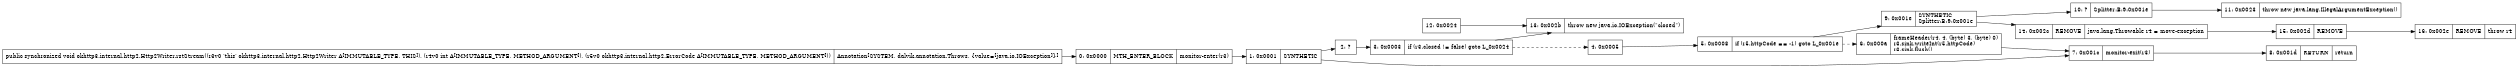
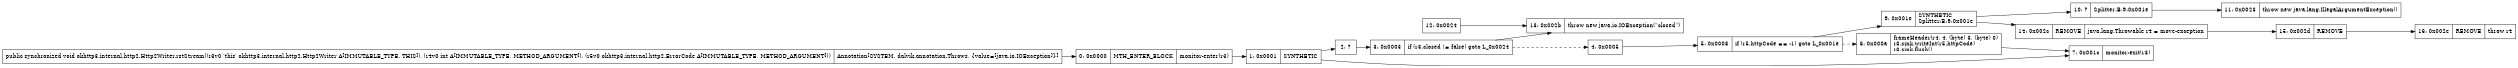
  digraph {
    rankdir=LR
    node [shape=record]
    n1 [label="{0\:\ 0x0000|MTH_ENTER_BLOCK\l|monitor\-enter(r3)\l}"]
    n2 [label="{1\:\ 0x0001|SYNTHETIC\l}"]
    n3 [label="{2\:\ ?}"]
    n4 [label="{7\:\ 0x001c|monitor\-exit(r3)\l}"]
    n5 [label="{3\:\ 0x0003|if (r3.closed != false) goto L_0x0024\l}"]
    n6 [label="{14\:\ 0x002c|REMOVE\l|java.lang.Throwable r4 = move\-exception\l}"]
    n7 [label="{15\:\ 0x002d|REMOVE\l}"]
    n8 [label="{4\:\ 0x0005}"]
    n9 [label="{13\:\ 0x002b|throw new java.io.IOException(\"closed\")\l}"]
    n10 [label="{5\:\ 0x0008|if (r5.httpCode == \-1) goto L_0x001e\l}"]
    n11 [label="{12\:\ 0x0024}"]
    n12 [label="{6\:\ 0x000a|frameHeader(r4, 4, (byte) 3, (byte) 0)\lr3.sink.writeInt(r5.httpCode)\lr3.sink.flush()\l}"]
    n13 [label="{9\:\ 0x001e|SYNTHETIC\lSplitter:B:9:0x001e\l}"]
    n14 [label="{10\:\ ?|Splitter:B:9:0x001e\l}"]
-   n15 [label="{8\:\ 0x001d|RETURN\l|return\l}"]
    n16 [label="{11\:\ 0x0023|throw new java.lang.IllegalArgumentException()\l}"]
    n17 [label="{16\:\ 0x002e|REMOVE\l|throw r4\l}"]
    n18 [label="{public synchronized void okhttp3.internal.http2.Http2Writer.rstStream((r3v0 'this' okhttp3.internal.http2.Http2Writer A[IMMUTABLE_TYPE, THIS]), (r4v0 int A[IMMUTABLE_TYPE, METHOD_ARGUMENT]), (r5v0 okhttp3.internal.http2.ErrorCode A[IMMUTABLE_TYPE, METHOD_ARGUMENT]))  | Annotation[SYSTEM, dalvik.annotation.Throws, \{value=[java.io.IOException]\}]\l}"]
    n1 -> n2
    n2 -> n3
    n2 -> n4
    n3 -> n5
-   n4 -> n15
    n5 -> n8 [style=dashed]
    n5 -> n9
    n6 -> n7
    n7 -> n17
    n8 -> n10
    n10 -> n12 [style=dashed]
    n10 -> n13
    n11 -> n9
    n12 -> n4
    n13 -> n6
    n13 -> n14
    n14 -> n16
    n18 -> n1
  }
